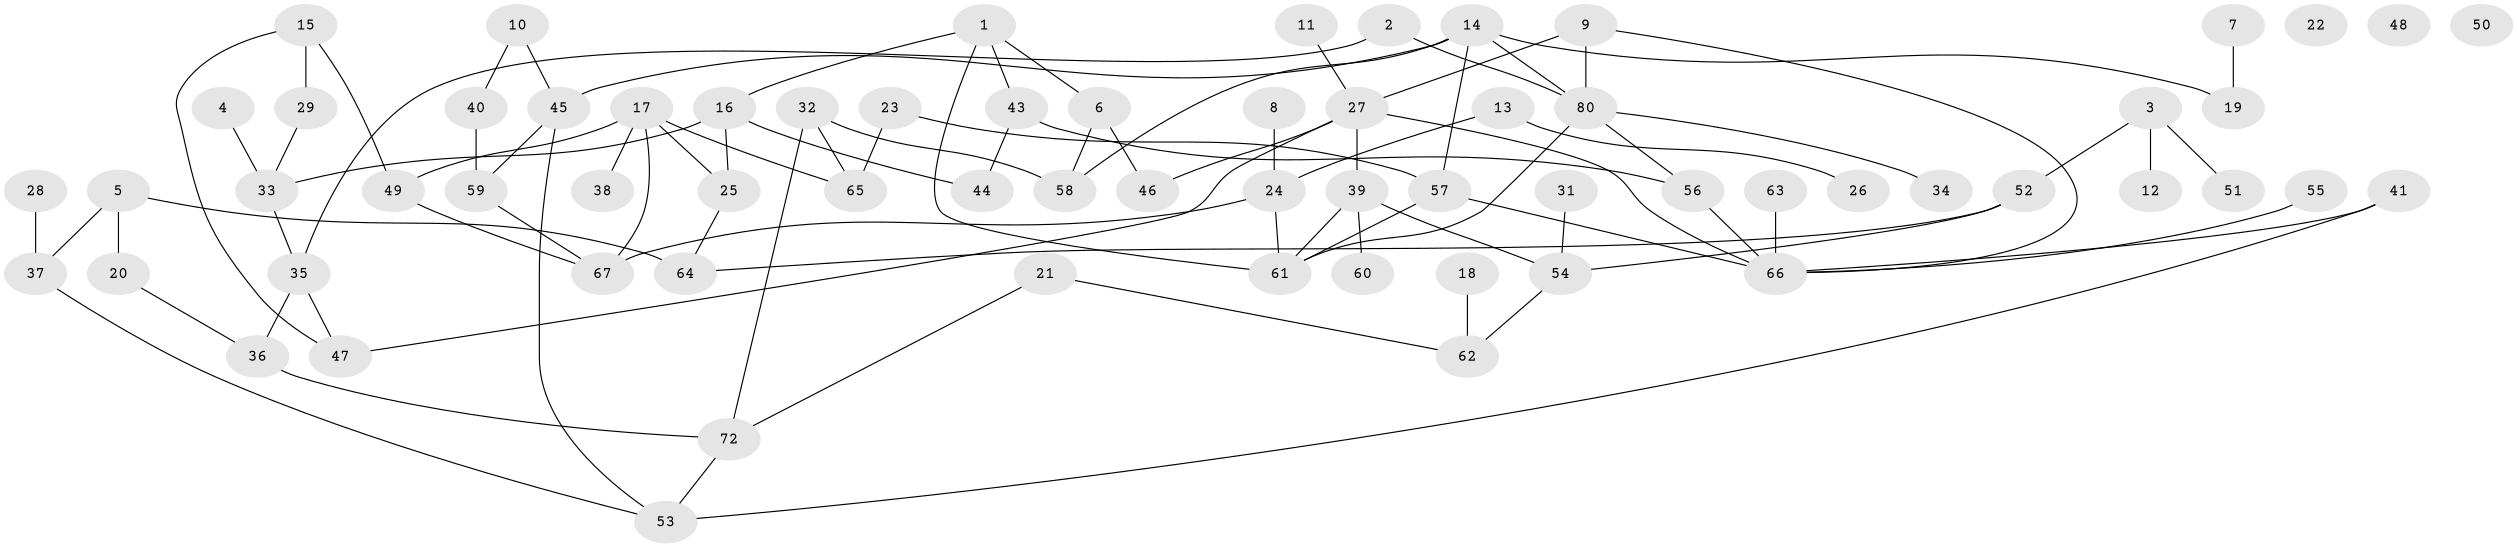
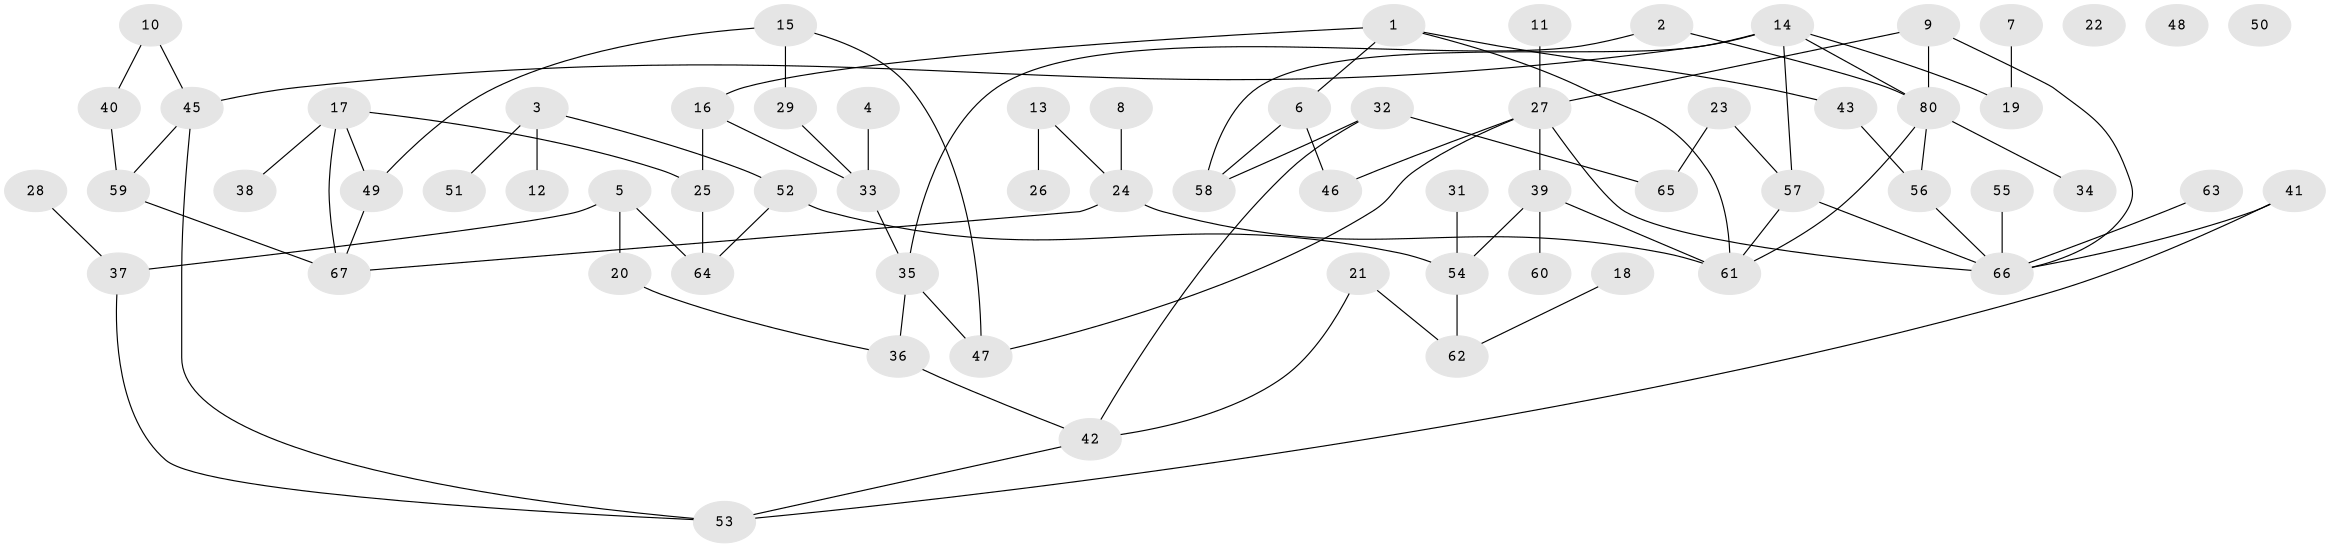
  graph {
    fontname="Courier Prime"
    node [color=gray90 fontname="Courier Prime" style=filled]
    edge [fontname="Courier Prime"]
    1
    6
    16
    43
    61
    46
    58
    33
    25
-   44
    56
    n12 [label=80]
    2
    35
    34
    47
    36
    3
    12
    51
    52
    64
    54
    4
    5
    20
    37
    53
    7
    19
    8
    24
    67
    9
    27
    66
    39
    10
    40
    45
    59
    11
    13
    26
    14
    57
    15
    29
    49
    17
    38
    65
    18
    62
-   42 [label=72]
+   42
    21
    22
    23
    60
    28
    31
    32
    41
    48
    50
    55
    63
    1 -- 6
    1 -- 16
    1 -- 43
    1 -- 61
    6 -- 46
    6 -- 58
    16 -- 33
    16 -- 25
-   16 -- 44
-   43 -- 44
    43 -- 56
    33 -- 35
    25 -- 64
    56 -- 66
    n12 -- 61
    n12 -- 56
    n12 -- 34
    2 -- n12
    2 -- 35
    35 -- 47
    35 -- 36
    36 -- 42
    3 -- 12
    3 -- 51
    3 -- 52
    52 -- 64
    52 -- 54
    54 -- 62
    4 -- 33
    5 -- 64
    5 -- 20
    5 -- 37
    20 -- 36
    37 -- 53
    7 -- 19
    8 -- 24
    24 -- 61
    24 -- 67
    9 -- n12
    9 -- 27
    9 -- 66
    27 -- 46
    27 -- 47
    27 -- 66
    27 -- 39
    39 -- 61
    39 -- 54
    39 -- 60
    10 -- 40
    10 -- 45
    40 -- 59
    45 -- 53
    45 -- 59
    59 -- 67
    11 -- 27
    13 -- 24
    13 -- 26
    14 -- 58
    14 -- n12
    14 -- 19
    14 -- 45
    14 -- 57
    57 -- 61
    57 -- 66
    15 -- 47
    15 -- 29
    15 -- 49
    29 -- 33
    49 -- 67
    17 -- 25
    17 -- 67
    17 -- 49
    17 -- 38
-   17 -- 65
    18 -- 62
    42 -- 53
    21 -- 62
    21 -- 42
    23 -- 57
    23 -- 65
    28 -- 37
    31 -- 54
    32 -- 58
    32 -- 65
    32 -- 42
    41 -- 53
    41 -- 66
    55 -- 66
    63 -- 66
  }
